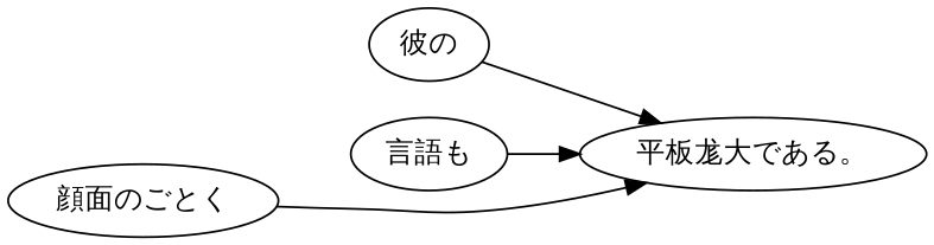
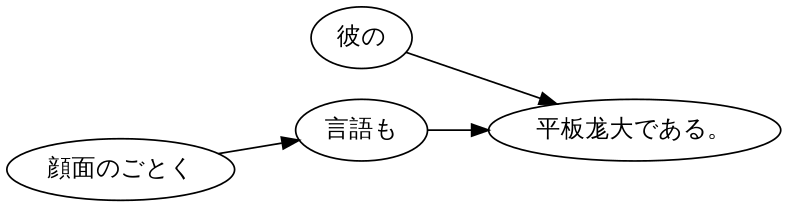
  digraph {
    fontname=Merriweather
    rankdir=LR
    node [fontname=Merriweather]
    edge [fontname=Merriweather]
    n1 [label="言語も"]
    n2 [label="平板尨大である。"]
    n3 [label="彼の"]
    n4 [label="顔面のごとく"]
    n1 -> n2
    n3 -> n2
-   n4 -> n2
+   n4 -> n1
  }
